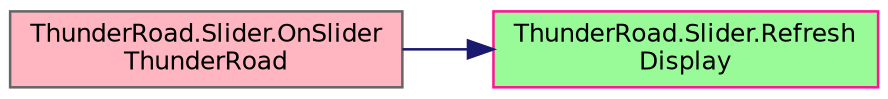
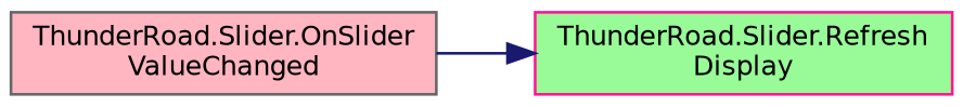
  digraph {
    rankdir=LR
    node [fontname=Helvetica fontsize=10 shape=record style=filled]
-   n1 [color=gray40 fillcolor=lightpink fontcolor=black height=0.2 label="ThunderRoad.Slider.OnSlider\lThunderRoad" width=0.4]
+   n1 [color=gray40 fillcolor=lightpink fontcolor=black height=0.2 label="ThunderRoad.Slider.OnSlider\lValueChanged" width=0.4]
    n2 [color=deeppink fillcolor=palegreen height=0.2 label="ThunderRoad.Slider.Refresh\lDisplay" width=0.4]
    n1 -> n2 [color=midnightblue fontname=Helvetica fontsize=10 labelfontname=Helvetica labelfontsize=10 style=solid]
  }
